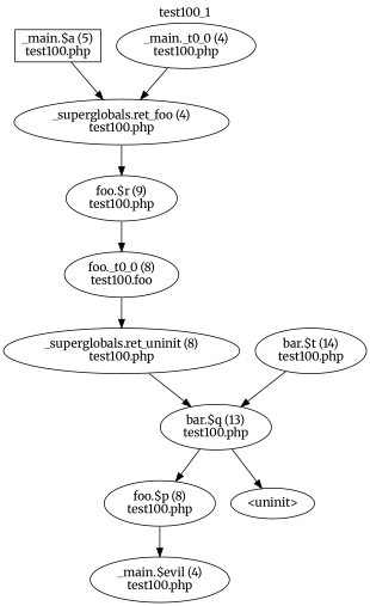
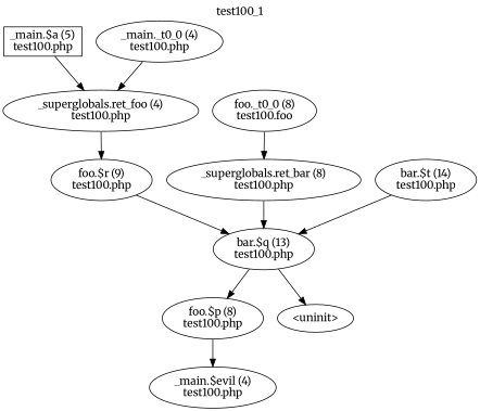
  digraph {
    fontname=Merriweather
    label=test100_1
    labelloc=t
    node [fontname=Merriweather shape=ellipse]
    edge [fontname=Merriweather]
    n1 [label="_main.$a (5)\ntest100.php" shape=box]
    n2 [label="_superglobals.ret_foo (4)\ntest100.php"]
    n3 [label="_main._t0_0 (4)\ntest100.php"]
    n4 [label="foo.$r (9)\ntest100.php"]
    n5 [label="foo._t0_0 (8)\ntest100.foo"]
-   n6 [label="_superglobals.ret_uninit (8)\ntest100.php"]
+   n6 [label="_superglobals.ret_bar (8)\ntest100.php"]
    n7 [label="bar.$q (13)\ntest100.php"]
    n8 [label="bar.$t (14)\ntest100.php"]
    n9 [label="foo.$p (8)\ntest100.php"]
    n10 [label="<uninit>"]
    n11 [label="_main.$evil (4)\ntest100.php"]
    n1 -> n2
    n2 -> n4
    n3 -> n2
-   n4 -> n5
+   n4 -> n7
    n5 -> n6
    n6 -> n7
    n7 -> n9
    n7 -> n10
    n8 -> n7
    n9 -> n11
  }
